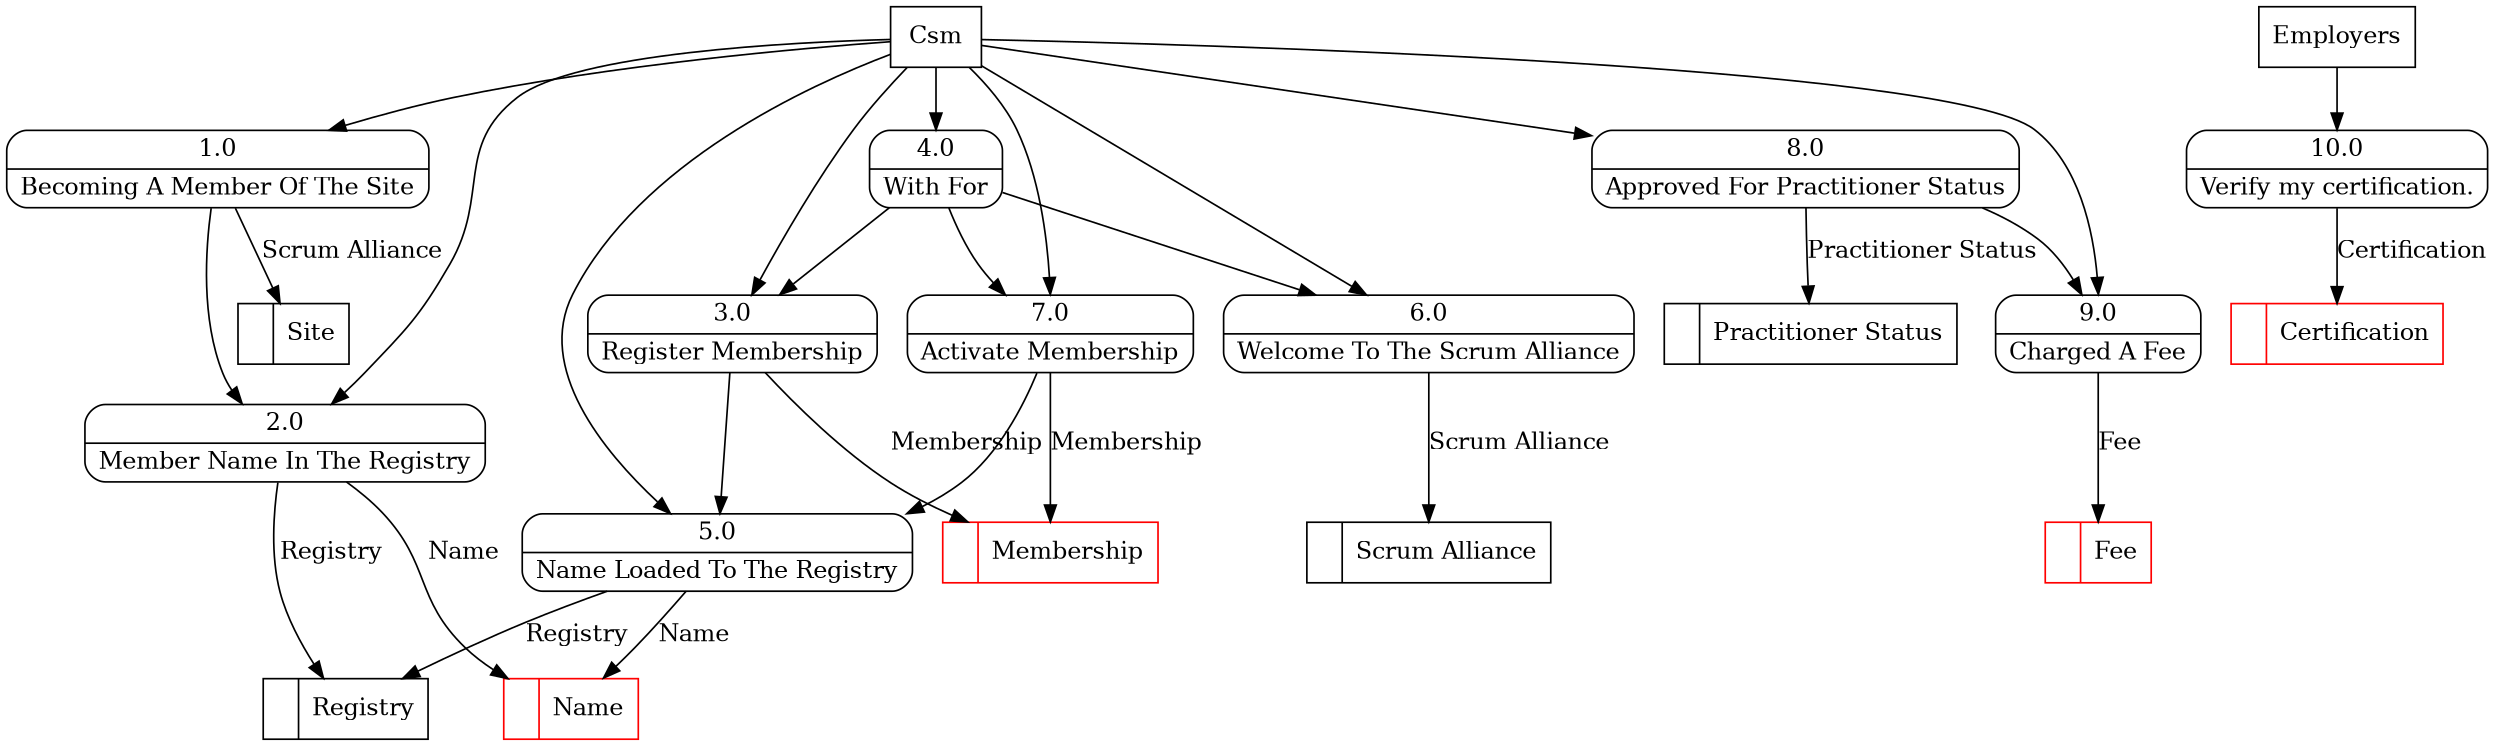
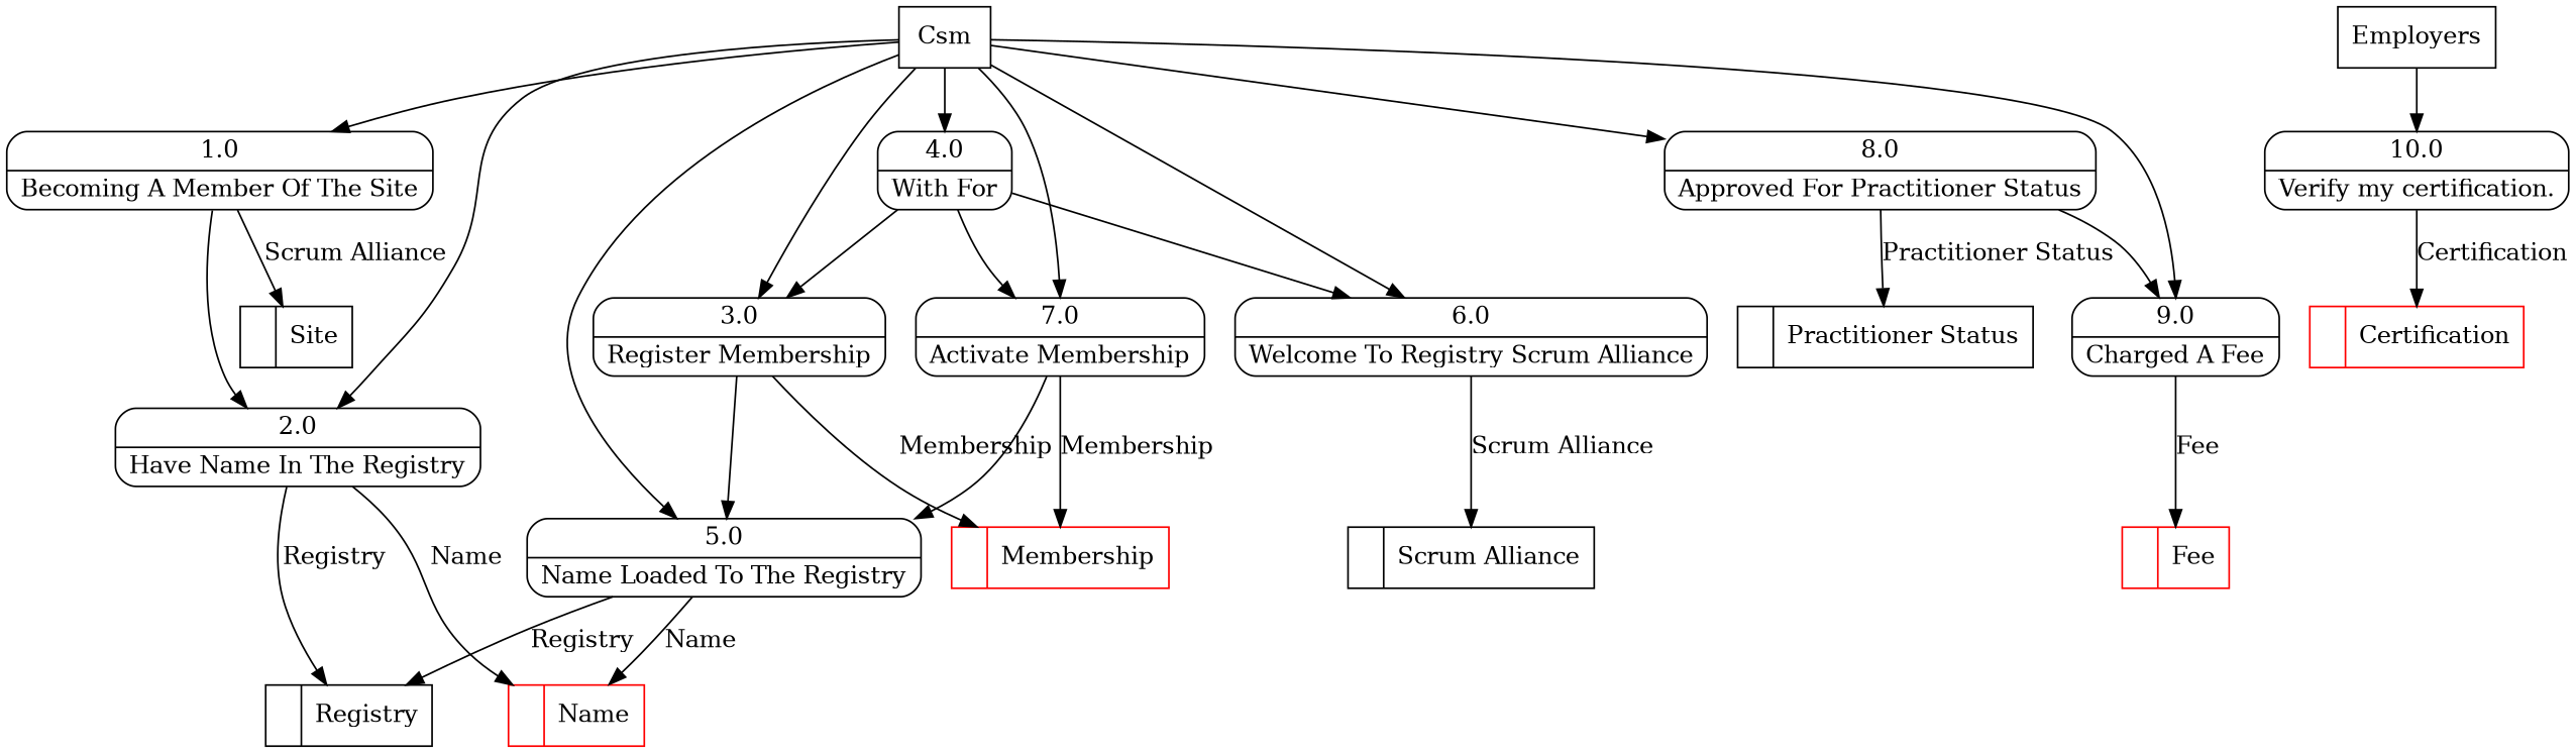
  digraph {
    node [shape=Mrecord]
    n1 [label="<f0>  |<f1> Site " shape=record]
    n2 [label="<f0>  |<f1> Registry " shape=record]
    n3 [color=red label="<f0>  |<f1> Name " shape=record]
    n4 [color=red label="<f0>  |<f1> Membership " shape=record]
    n5 [label="<f0>  |<f1> Scrum Alliance " shape=record]
    n6 [color=red label="<f0>  |<f1> Fee " shape=record]
    n7 [label="<f0>  |<f1> Practitioner Status " shape=record]
    n8 [label=Csm shape=box]
    n9 [label="{<f0> 1.0|<f1> Becoming A Member Of The Site }"]
-   n10 [label="{<f0> 2.0|<f1> Member Name In The Registry }"]
+   n10 [label="{<f0> 2.0|<f1> Have Name In The Registry }"]
    n11 [label="{<f0> 3.0|<f1> Register Membership }"]
    n12 [label="{<f0> 4.0|<f1> With For }"]
    n13 [label="{<f0> 5.0|<f1> Name Loaded To The Registry }"]
-   n14 [label="{<f0> 6.0|<f1> Welcome To The Scrum Alliance }"]
+   n14 [label="{<f0> 6.0|<f1> Welcome To Registry Scrum Alliance }"]
    n15 [label="{<f0> 7.0|<f1> Activate Membership }"]
    n16 [label="{<f0> 8.0|<f1> Approved For Practitioner Status }"]
    n17 [label="{<f0> 9.0|<f1> Charged A Fee }"]
    n18 [label="{<f0> 10.0|<f1> Verify my certification. }"]
    n19 [color=red label="<f0>  |<f1> Certification " shape=record]
    n20 [label=Employers shape=box]
    n8 -> n9
    n8 -> n10
    n8 -> n11
    n8 -> n12
    n8 -> n13
    n8 -> n14
    n8 -> n15
    n8 -> n16
    n8 -> n17
    n9 -> n1 [label="Scrum Alliance"]
    n9 -> n10
    n10 -> n2 [label=Registry]
    n10 -> n3 [label=Name]
    n11 -> n4 [label=Membership]
    n11 -> n13
    n12 -> n11
    n12 -> n14
    n12 -> n15
    n13 -> n2 [label=Registry]
    n13 -> n3 [label=Name]
    n14 -> n5 [label="Scrum Alliance"]
    n15 -> n4 [label=Membership]
    n15 -> n13
    n16 -> n7 [label="Practitioner Status"]
    n16 -> n17
    n17 -> n6 [label=Fee]
    n18 -> n19 [label=Certification]
    n20 -> n18
  }
